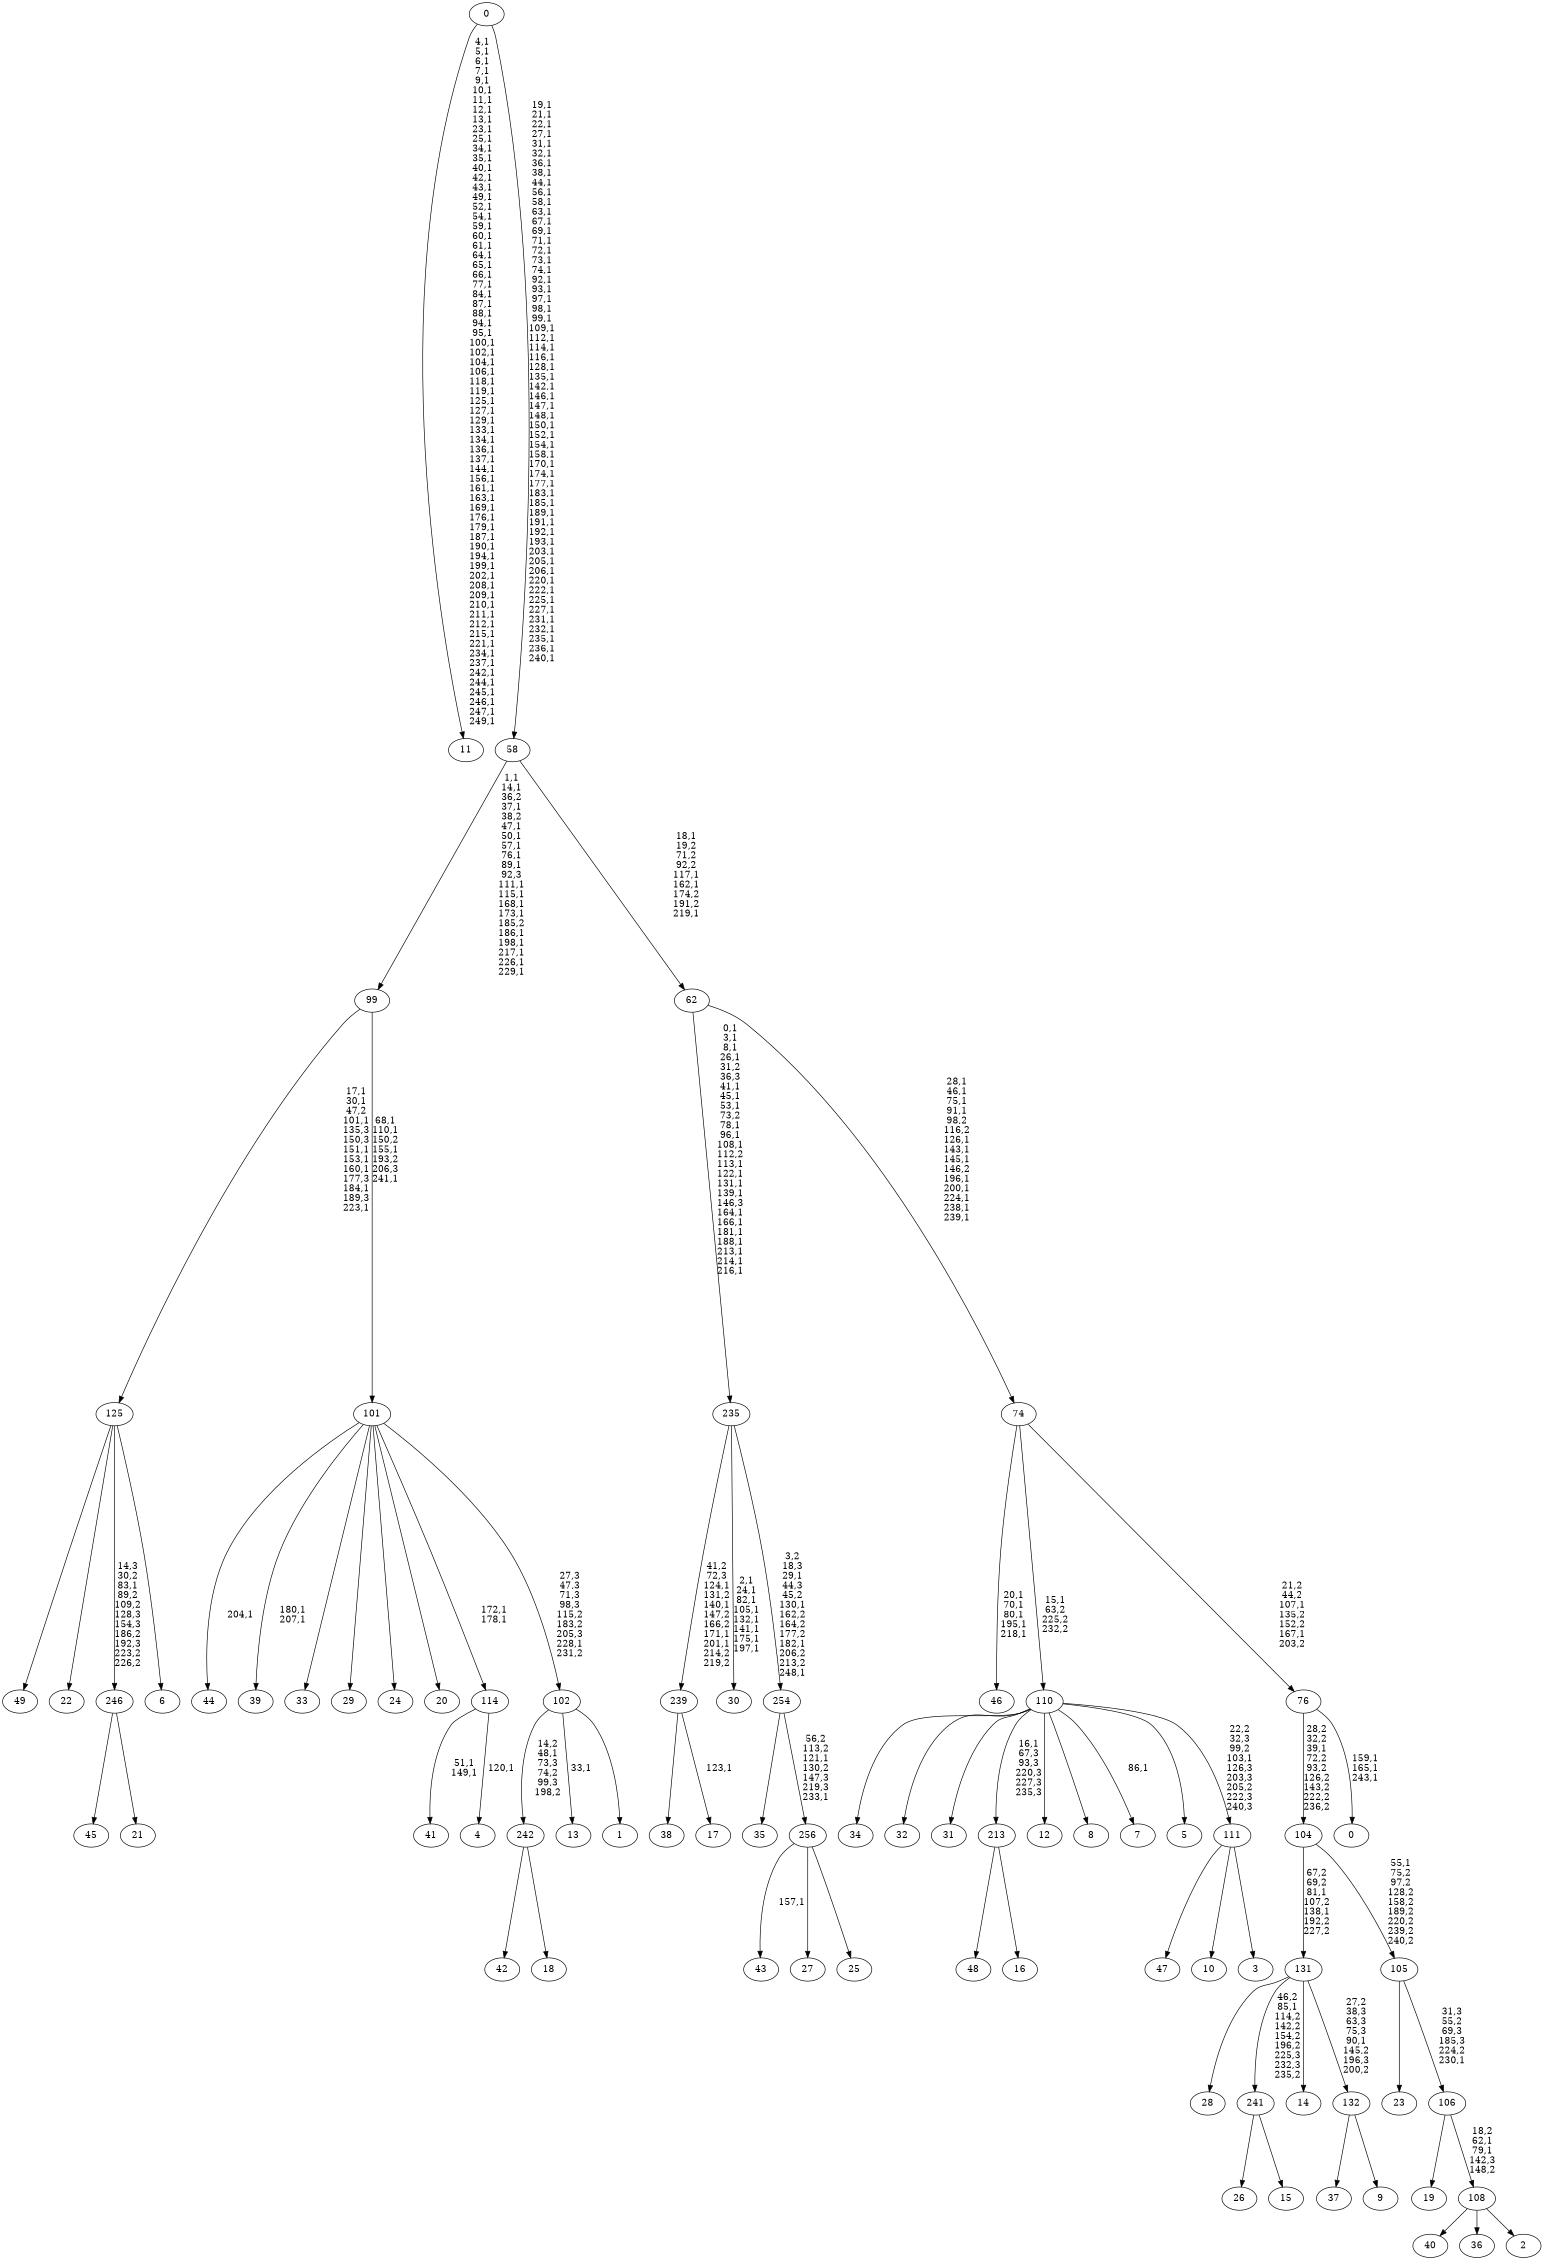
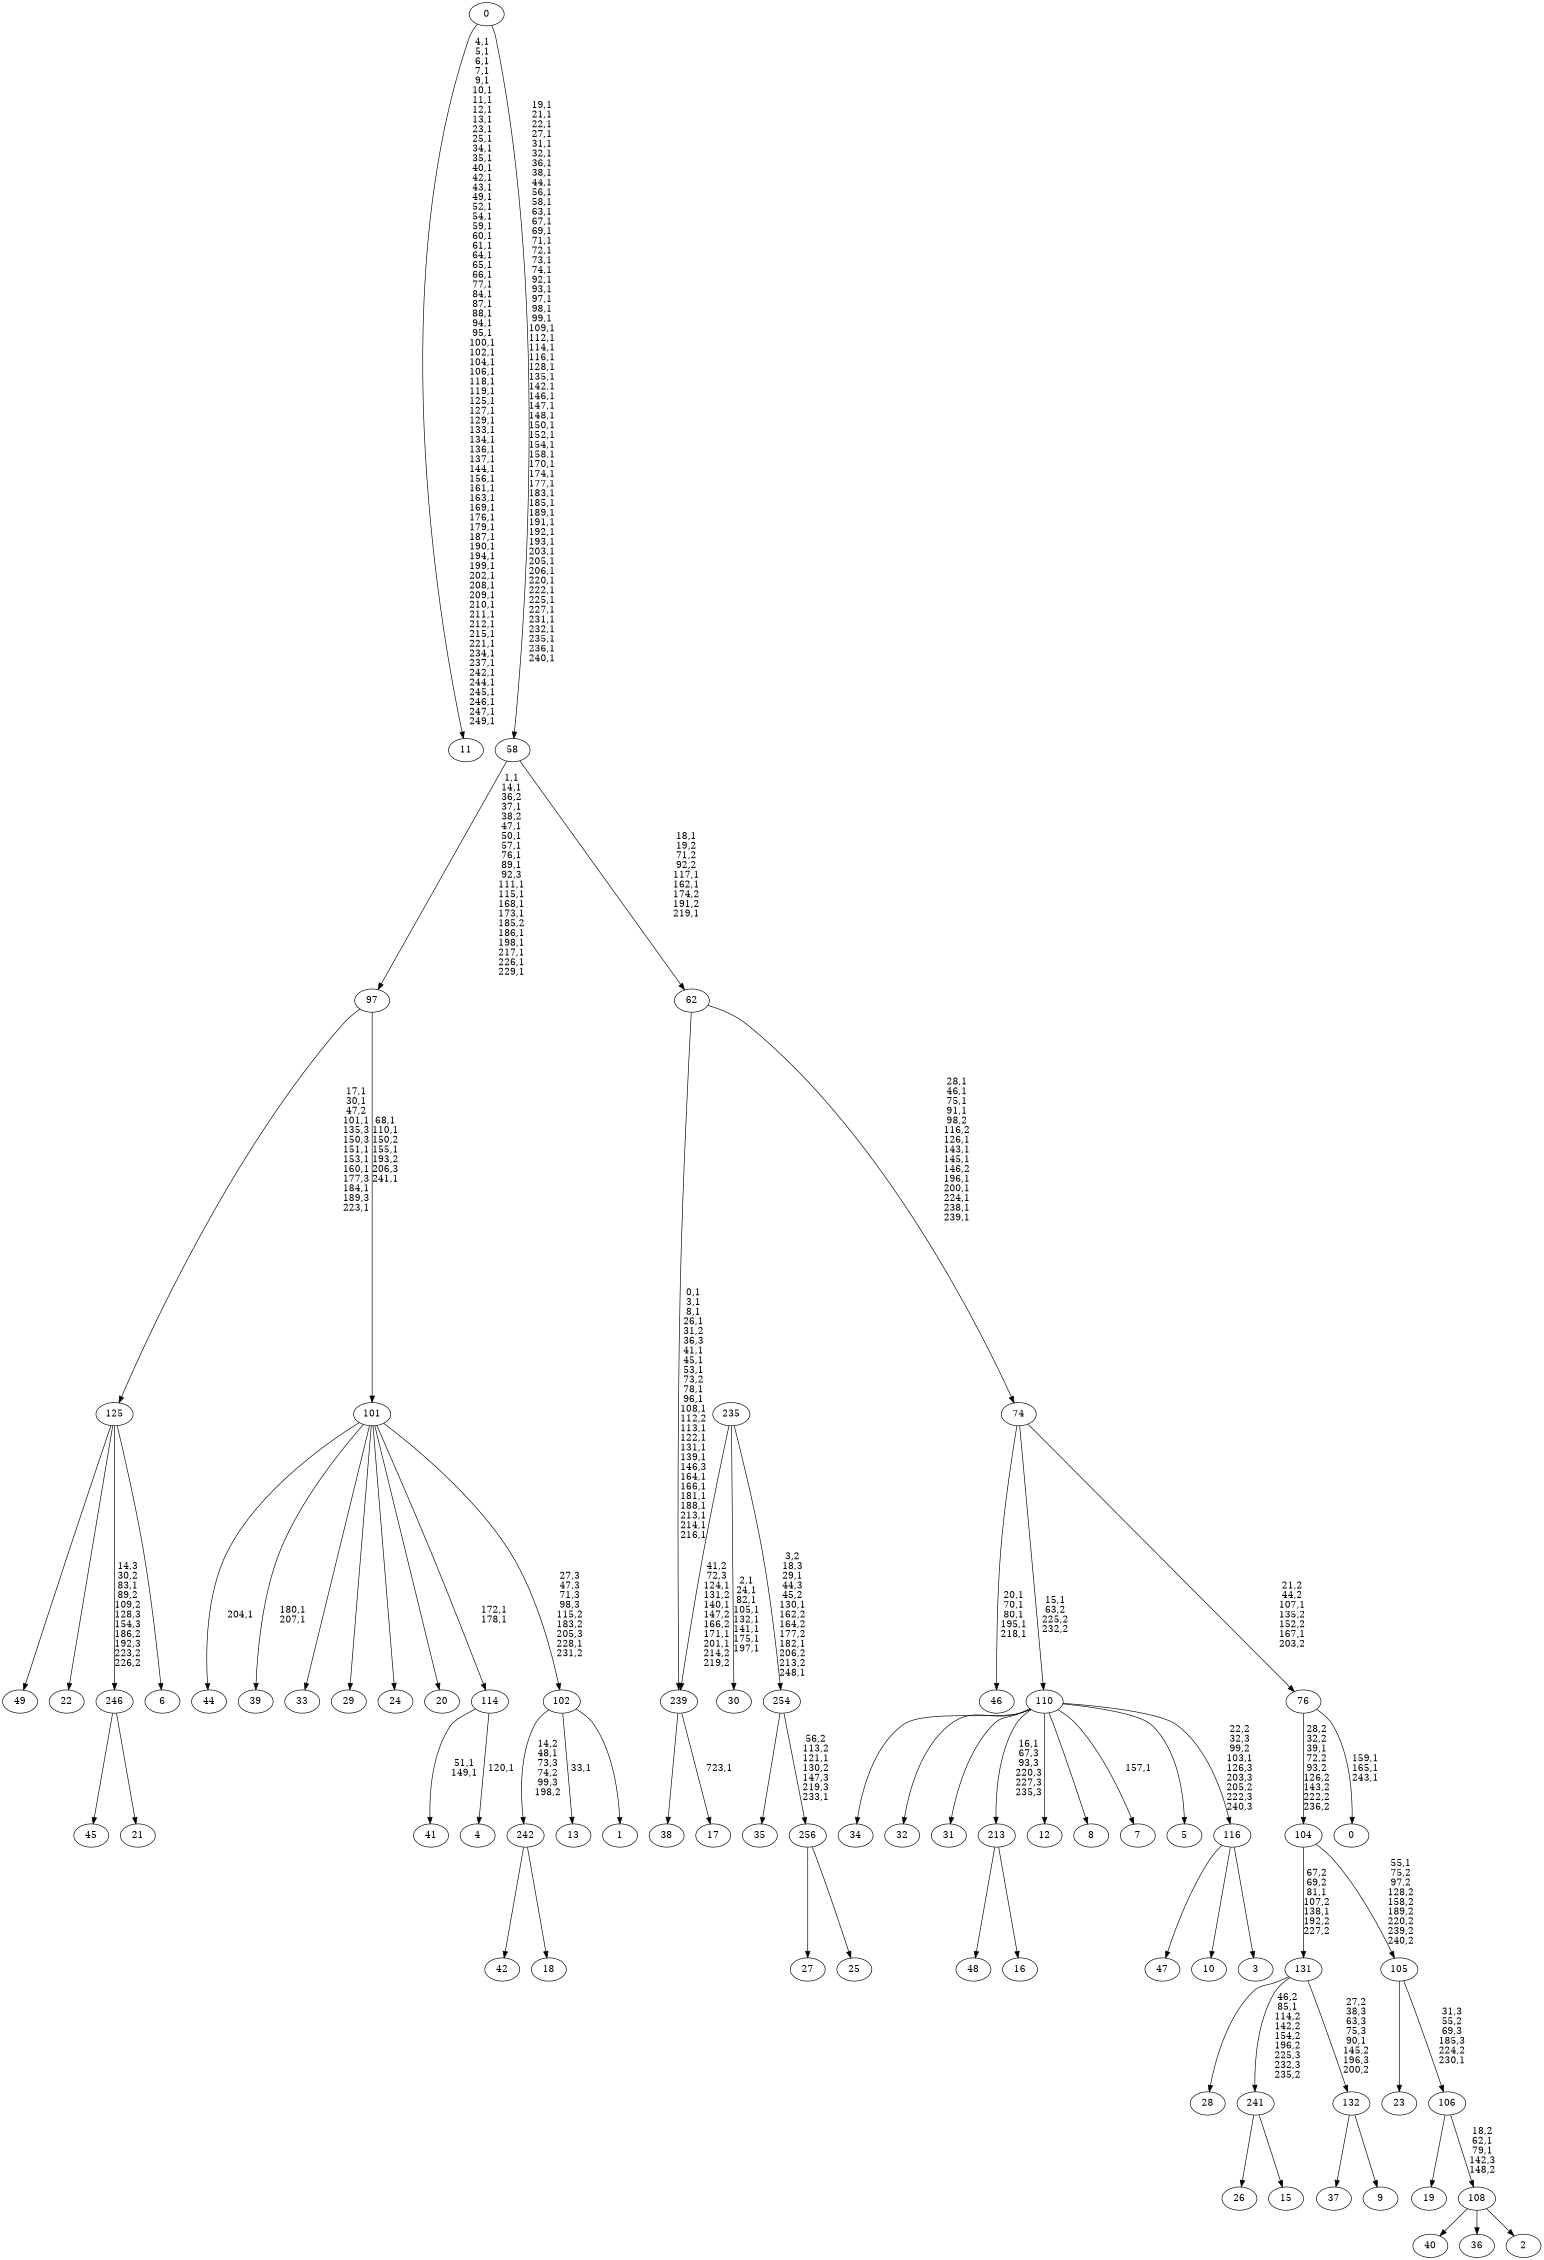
  digraph {
    n1 [label=49]
    n2 [label=48]
    n3 [label=47]
    n4 [label=46]
    n5 [label=45]
    n6 [label=44]
-   n7 [label=43]
    n8 [label=42]
    n9 [label=41]
    n10 [label=40]
    n11 [label=39]
    n12 [label=38]
    n13 [label=37]
    n14 [label=36]
    n15 [label=35]
    n16 [label=34]
    n17 [label=33]
    n18 [label=32]
    n19 [label=31]
    n20 [label=30]
    n21 [label=29]
    n22 [label=28]
    n23 [label=27]
    n24 [label=26]
    n25 [label=25]
    256
    254
    n28 [label=24]
    n29 [label=23]
    n30 [label=22]
    n31 [label=21]
    246
    n33 [label=20]
    n34 [label=19]
    n35 [label=18]
    242
    n37 [label=17]
    239
    235
    n40 [label=16]
    213
    n42 [label=15]
    n43 [label=241]
-   n44 [label=14]
    n45 [label=13]
    n46 [label=12]
    n47 [label=11]
    n48 [label=10]
    n49 [label=9]
    132
    131
    n52 [label=8]
    n53 [label=7]
    n54 [label=6]
    125
    n56 [label=5]
    n57 [label=4]
    114
    n59 [label=3]
-   111
+   111 [label=116]
    110
    n62 [label=2]
    108
    106
    105
    104
    n67 [label=1]
    102
    101
-   97 [label=99]
+   97
    n71 [label=0]
    76
    74
    62
    58
    0
-   256 -> n7 [label="157,1"]
    256 -> n23
    256 -> n25
    254 -> n15
    254 -> 256 [label="56,2\n113,2\n121,1\n130,2\n147,3\n219,3\n233,1"]
    246 -> n5
    246 -> n31
    242 -> n8
    242 -> n35
    239 -> n12
-   239 -> n37 [label="123,1"]
+   239 -> n37 [label="723,1"]
    235 -> n20 [label="2,1\n24,1\n82,1\n105,1\n132,1\n141,1\n175,1\n197,1"]
    235 -> 254 [label="3,2\n18,3\n29,1\n44,3\n45,2\n130,1\n162,2\n164,2\n177,2\n182,1\n206,2\n213,2\n248,1"]
    235 -> 239 [label="41,2\n72,3\n124,1\n131,2\n140,1\n147,2\n166,2\n171,1\n201,1\n214,2\n219,2"]
    213 -> n2
    213 -> n40
    n43 -> n24
    n43 -> n42
    132 -> n13
    132 -> n49
    131 -> n22
    131 -> n43 [label="46,2\n85,1\n114,2\n142,2\n154,2\n196,2\n225,3\n232,3\n235,2"]
-   131 -> n44
    131 -> 132 [label="27,2\n38,3\n63,3\n75,3\n90,1\n145,2\n196,3\n200,2"]
    125 -> n1
    125 -> n30
    125 -> 246 [label="14,3\n30,2\n83,1\n89,2\n109,2\n128,3\n154,3\n186,2\n192,3\n223,2\n226,2"]
    125 -> n54
    114 -> n9 [label="51,1\n149,1"]
    114 -> n57 [label="120,1"]
    111 -> n3
    111 -> n48
    111 -> n59
    110 -> n16
    110 -> n18
    110 -> n19
    110 -> 213 [label="16,1\n67,3\n93,3\n220,3\n227,3\n235,3"]
    110 -> n46
    110 -> n52
-   110 -> n53 [label="86,1"]
+   110 -> n53 [label="157,1"]
    110 -> n56
    110 -> 111 [label="22,2\n32,3\n99,2\n103,1\n126,3\n203,3\n205,2\n222,3\n240,3"]
    108 -> n10
    108 -> n14
    108 -> n62
    106 -> n34
    106 -> 108 [label="18,2\n62,1\n79,1\n142,3\n148,2"]
    105 -> n29
    105 -> 106 [label="31,3\n55,2\n69,3\n185,3\n224,2\n230,1"]
    104 -> 131 [label="67,2\n69,2\n81,1\n107,2\n138,1\n192,2\n227,2"]
    104 -> 105 [label="55,1\n75,2\n97,2\n128,2\n158,2\n189,2\n220,2\n239,2\n240,2"]
    102 -> 242 [label="14,2\n48,1\n73,3\n74,2\n99,3\n198,2"]
    102 -> n45 [label="33,1"]
    102 -> n67
    101 -> n6 [label="204,1"]
    101 -> n11 [label="180,1\n207,1"]
    101 -> n17
    101 -> n21
    101 -> n28
    101 -> n33
    101 -> 114 [label="172,1\n178,1"]
    101 -> 102 [label="27,3\n47,3\n71,3\n98,3\n115,2\n183,2\n205,3\n228,1\n231,2"]
    97 -> 125 [label="17,1\n30,1\n47,2\n101,1\n135,3\n150,3\n151,1\n153,1\n160,1\n177,3\n184,1\n189,3\n223,1"]
    97 -> 101 [label="68,1\n110,1\n150,2\n155,1\n193,2\n206,3\n241,1"]
    76 -> 104 [label="28,2\n32,2\n39,1\n72,2\n93,2\n126,2\n143,2\n222,2\n236,2"]
    76 -> n71 [label="159,1\n165,1\n243,1"]
    74 -> n4 [label="20,1\n70,1\n80,1\n195,1\n218,1"]
    74 -> 110 [label="15,1\n63,2\n225,2\n232,2"]
    74 -> 76 [label="21,2\n44,2\n107,1\n135,2\n152,2\n167,1\n203,2"]
-   62 -> 235 [label="0,1\n3,1\n8,1\n26,1\n31,2\n36,3\n41,1\n45,1\n53,1\n73,2\n78,1\n96,1\n108,1\n112,2\n113,1\n122,1\n131,1\n139,1\n146,3\n164,1\n166,1\n181,1\n188,1\n213,1\n214,1\n216,1"]
+   62 -> 239 [label="0,1\n3,1\n8,1\n26,1\n31,2\n36,3\n41,1\n45,1\n53,1\n73,2\n78,1\n96,1\n108,1\n112,2\n113,1\n122,1\n131,1\n139,1\n146,3\n164,1\n166,1\n181,1\n188,1\n213,1\n214,1\n216,1"]
    62 -> 74 [label="28,1\n46,1\n75,1\n91,1\n98,2\n116,2\n126,1\n143,1\n145,1\n146,2\n196,1\n200,1\n224,1\n238,1\n239,1"]
    58 -> 97 [label="1,1\n14,1\n36,2\n37,1\n38,2\n47,1\n50,1\n57,1\n76,1\n89,1\n92,3\n111,1\n115,1\n168,1\n173,1\n185,2\n186,1\n198,1\n217,1\n226,1\n229,1"]
    58 -> 62 [label="18,1\n19,2\n71,2\n92,2\n117,1\n162,1\n174,2\n191,2\n219,1"]
    0 -> n47 [label="4,1\n5,1\n6,1\n7,1\n9,1\n10,1\n11,1\n12,1\n13,1\n23,1\n25,1\n34,1\n35,1\n40,1\n42,1\n43,1\n49,1\n52,1\n54,1\n59,1\n60,1\n61,1\n64,1\n65,1\n66,1\n77,1\n84,1\n87,1\n88,1\n94,1\n95,1\n100,1\n102,1\n104,1\n106,1\n118,1\n119,1\n125,1\n127,1\n129,1\n133,1\n134,1\n136,1\n137,1\n144,1\n156,1\n161,1\n163,1\n169,1\n176,1\n179,1\n187,1\n190,1\n194,1\n199,1\n202,1\n208,1\n209,1\n210,1\n211,1\n212,1\n215,1\n221,1\n234,1\n237,1\n242,1\n244,1\n245,1\n246,1\n247,1\n249,1"]
    0 -> 58 [label="19,1\n21,1\n22,1\n27,1\n31,1\n32,1\n36,1\n38,1\n44,1\n56,1\n58,1\n63,1\n67,1\n69,1\n71,1\n72,1\n73,1\n74,1\n92,1\n93,1\n97,1\n98,1\n99,1\n109,1\n112,1\n114,1\n116,1\n128,1\n135,1\n142,1\n146,1\n147,1\n148,1\n150,1\n152,1\n154,1\n158,1\n170,1\n174,1\n177,1\n183,1\n185,1\n189,1\n191,1\n192,1\n193,1\n203,1\n205,1\n206,1\n220,1\n222,1\n225,1\n227,1\n231,1\n232,1\n235,1\n236,1\n240,1"]
  }
